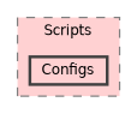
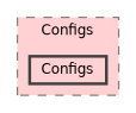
  digraph {
    compound=true
    n1 [color=grey25 fillcolor="#ffd1d2" fontname=Helvetica fontsize=10 height=0.2 label=Configs shape=box style="filled,bold" width=0.4]
    subgraph cluster_1 {
      bgcolor="#ffd1d2"
      fontname=Helvetica
      fontsize=10
-     label=Scripts
+     label=Configs
      pencolor=grey50
      style="filled,dashed"
      n1
    }
  }
